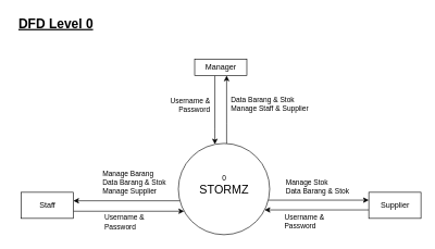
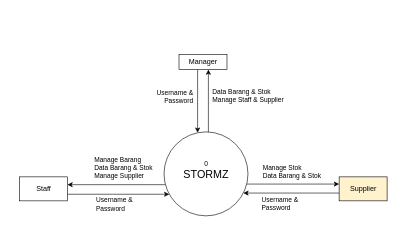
  <mxCell id="0" />
  <mxCell id="1" parent="0" />
  <mxCell id="2" style="edgeStyle=orthogonalEdgeStyle;rounded=0;orthogonalLoop=1;jettySize=auto;html=1;" parent="1" source="4" target="18" edge="1"><mxGeometry relative="1" as="geometry"><Array as="points"><mxPoint x="329" y="196" /><mxPoint x="329" y="196" /></Array></mxGeometry></mxCell>
  <mxCell id="3" value="Username &amp;amp;&lt;br&gt;Password" style="edgeLabel;html=1;align=right;verticalAlign=middle;resizable=0;points=[];" parent="2" vertex="1" connectable="0"><mxGeometry x="-0.207" relative="1" as="geometry"><mxPoint x="-6.97" y="3.48" as="offset" /></mxGeometry></mxCell>
  <mxCell id="4" value="Manager" style="html=1;dashed=0;whitespace=wrap;" parent="1" vertex="1"><mxGeometry x="298" y="90" width="80" height="25" as="geometry" /></mxCell>
  <mxCell id="5" style="edgeStyle=orthogonalEdgeStyle;rounded=0;orthogonalLoop=1;jettySize=auto;html=1;" parent="1" source="7" target="18" edge="1"><mxGeometry relative="1" as="geometry"><Array as="points"><mxPoint x="187" y="323" /><mxPoint x="187" y="323" /></Array></mxGeometry></mxCell>
  <mxCell id="6" value="Username &amp;amp;&lt;br&gt;Password" style="edgeLabel;html=1;align=left;verticalAlign=middle;resizable=0;points=[];" parent="5" vertex="1" connectable="0"><mxGeometry x="0.198" y="-1" relative="1" as="geometry"><mxPoint x="-55.79" y="15.97" as="offset" /></mxGeometry></mxCell>
  <mxCell id="7" value="Staff" style="html=1;dashed=0;whitespace=wrap;" parent="1" vertex="1"><mxGeometry x="32" y="294" width="80" height="40" as="geometry" /></mxCell>
  <mxCell id="8" value="" style="edgeStyle=orthogonalEdgeStyle;rounded=0;orthogonalLoop=1;jettySize=auto;html=1;" parent="1" source="10" target="18" edge="1"><mxGeometry x="0.042" y="15" relative="1" as="geometry"><Array as="points"><mxPoint x="483" y="321" /><mxPoint x="483" y="321" /></Array><mxPoint as="offset" /></mxGeometry></mxCell>
  <mxCell id="9" value="Username &amp;amp;&lt;br&gt;Password" style="edgeLabel;html=1;align=left;verticalAlign=middle;resizable=0;points=[];" parent="8" vertex="1" connectable="0"><mxGeometry x="-0.169" y="1" relative="1" as="geometry"><mxPoint x="-65.48" y="16.97" as="offset" /></mxGeometry></mxCell>
- <mxCell id="10" value="Supplier" style="html=1;dashed=0;whitespace=wrap;" parent="1" vertex="1"><mxGeometry x="565" y="294" width="80" height="40" as="geometry" /></mxCell>
- <mxCell id="11" value="DFD Level 0" style="text;html=1;align=center;verticalAlign=middle;resizable=0;points=[];autosize=1;fontSize=20;fontStyle=5" parent="1" vertex="1"><mxGeometry x="20" y="20" width="130" height="30" as="geometry" /></mxCell>
+ <mxCell id="10" value="Supplier" style="html=1;dashed=0;whitespace=wrap;fillColor=#fff2cc;" parent="1" vertex="1"><mxGeometry x="565" y="294" width="80" height="40" as="geometry" /></mxCell>
  <mxCell id="12" style="edgeStyle=orthogonalEdgeStyle;rounded=0;orthogonalLoop=1;jettySize=auto;html=1;" parent="1" source="18" target="4" edge="1"><mxGeometry relative="1" as="geometry"><Array as="points"><mxPoint x="347" y="189" /><mxPoint x="347" y="189" /></Array></mxGeometry></mxCell>
  <mxCell id="13" value="Data Barang &amp;amp; Stok&lt;br&gt;Manage Staff &amp;amp; Supplier" style="edgeLabel;html=1;align=left;verticalAlign=middle;resizable=0;points=[];" parent="12" vertex="1" connectable="0"><mxGeometry x="0.146" y="-2" relative="1" as="geometry"><mxPoint x="2.97" y="-1.07" as="offset" /></mxGeometry></mxCell>
  <mxCell id="14" style="edgeStyle=orthogonalEdgeStyle;rounded=0;orthogonalLoop=1;jettySize=auto;html=1;" parent="1" source="18" edge="1"><mxGeometry relative="1" as="geometry"><mxPoint x="112" y="307" as="targetPoint" /><Array as="points"><mxPoint x="112" y="307" /></Array></mxGeometry></mxCell>
  <mxCell id="15" value="Manage Barang&lt;br&gt;Data Barang &amp;amp; Stok&lt;br&gt;Manage Supplier" style="edgeLabel;html=1;align=left;verticalAlign=middle;resizable=0;points=[];" parent="14" vertex="1" connectable="0"><mxGeometry x="-0.253" y="1" relative="1" as="geometry"><mxPoint x="-59.73" y="-29.03" as="offset" /></mxGeometry></mxCell>
  <mxCell id="16" value="" style="edgeStyle=orthogonalEdgeStyle;rounded=0;orthogonalLoop=1;jettySize=auto;html=1;" parent="1" source="18" edge="1"><mxGeometry x="-0.004" y="12" relative="1" as="geometry"><mxPoint x="565" y="306" as="targetPoint" /><Array as="points"><mxPoint x="565" y="306" /></Array><mxPoint as="offset" /></mxGeometry></mxCell>
  <mxCell id="17" value="Manage Stok&lt;br&gt;Data Barang &amp;amp; Stok" style="edgeLabel;html=1;align=left;verticalAlign=middle;resizable=0;points=[];" parent="16" vertex="1" connectable="0"><mxGeometry x="-0.094" relative="1" as="geometry"><mxPoint x="-44.58" y="-21" as="offset" /></mxGeometry></mxCell>
  <mxCell id="18" value="&lt;font style=&quot;line-height: 60%&quot;&gt;&lt;sup&gt;&lt;font style=&quot;font-size: 11px&quot;&gt;0&lt;/font&gt;&lt;/sup&gt;&lt;span style=&quot;line-height: 100%&quot;&gt;&lt;br&gt;&lt;font style=&quot;font-size: 18px&quot;&gt;STORMZ&lt;/font&gt;&lt;br&gt;&lt;/span&gt;&lt;/font&gt;" style="shape=ellipse;html=1;dashed=0;whitespace=wrap;perimeter=ellipsePerimeter;verticalAlign=middle;labelPosition=center;verticalLabelPosition=middle;align=center;labelBorderColor=none;spacingTop=-10;" parent="1" vertex="1"><mxGeometry x="273" y="219" width="140" height="140" as="geometry" /></mxCell>
